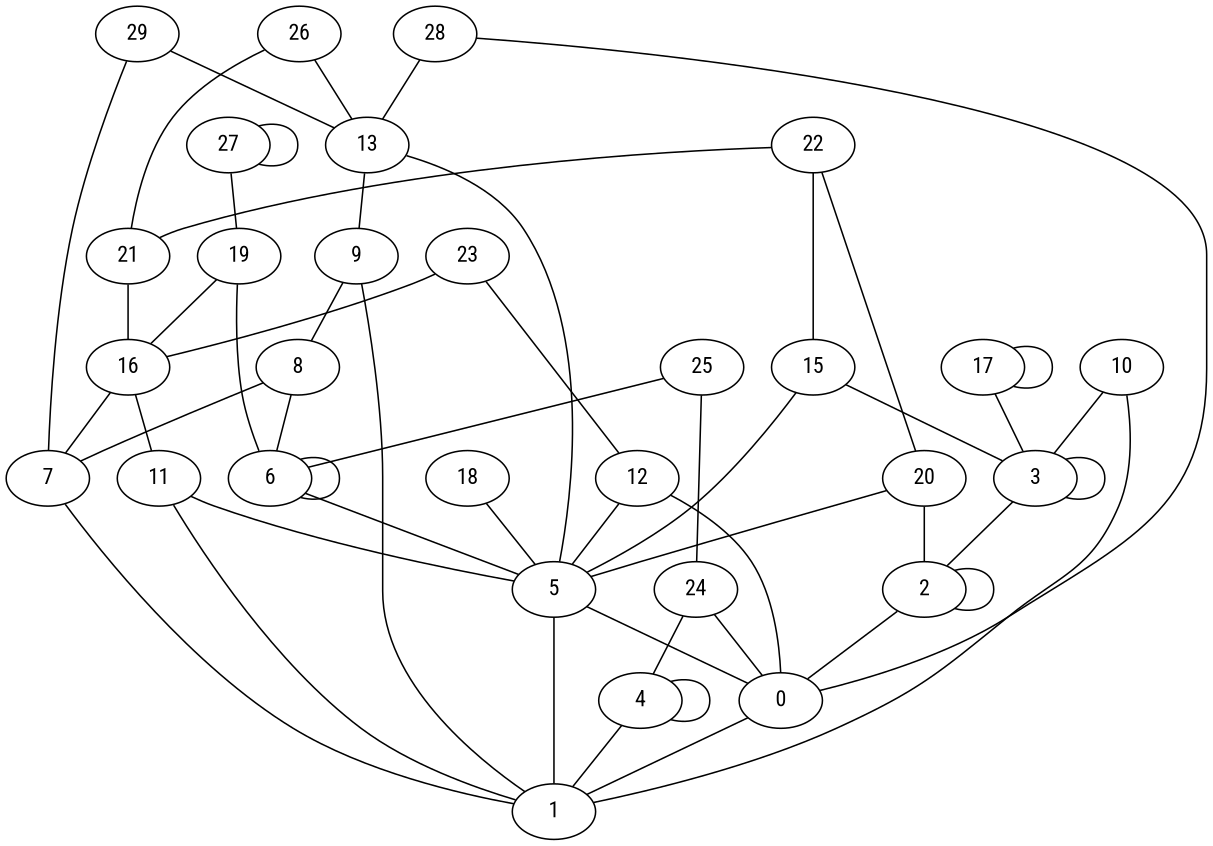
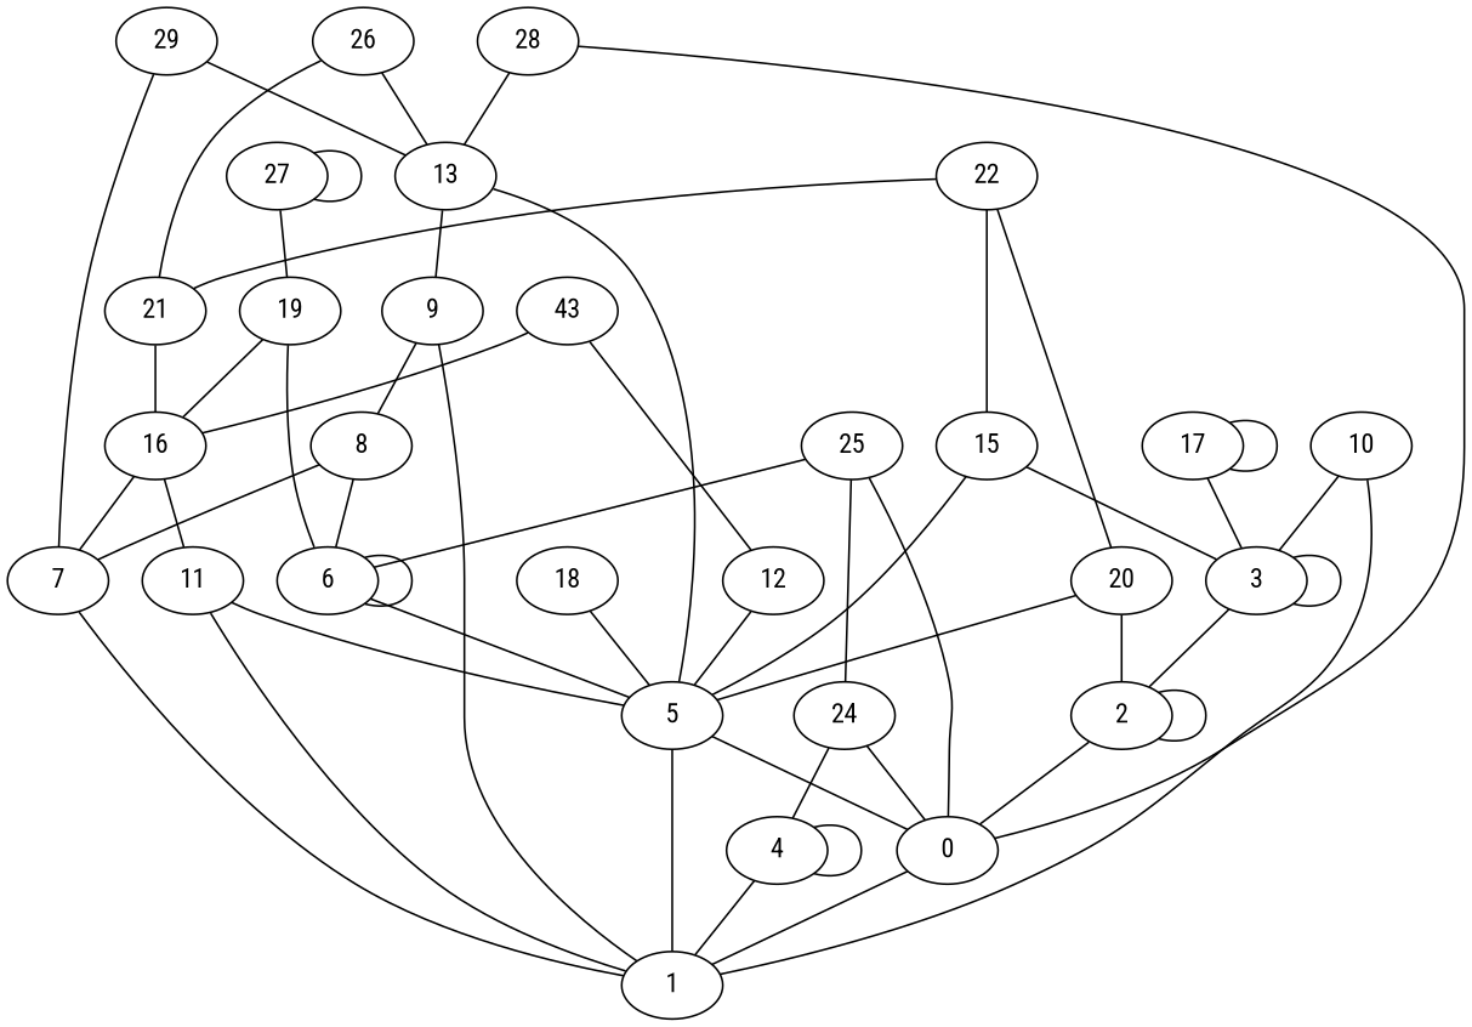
  graph {
    fontname="Roboto Condensed"
    node [fontname="Roboto Condensed"]
    edge [fontname="Roboto Condensed"]
    16
    11
    7
    5
    1
    0
    15
    3
    2
    4
    6
    26
    13
    21
    9
    8
    17
    29
    28
    10
    12
    18
    24
    25
    22
    20
-   23
+   23 [label=43]
    19
    27
    16 -- 11
    16 -- 7
    11 -- 5
    11 -- 1
    7 -- 1
    5 -- 1
    5 -- 0
    0 -- 1
    15 -- 5
    15 -- 3
    3 -- 3
    3 -- 2
    2 -- 0
    2 -- 2
    4 -- 1
    4 -- 4
    6 -- 5
    6 -- 6
    26 -- 13
    26 -- 21
    13 -- 5
    13 -- 9
    21 -- 16
    9 -- 1
    9 -- 8
    8 -- 7
    8 -- 6
    17 -- 3
    17 -- 17
    29 -- 7
    29 -- 13
    28 -- 0
    28 -- 13
    10 -- 1
    10 -- 3
    12 -- 5
-   12 -- 0
+   25 -- 0
    18 -- 5
    24 -- 0
    24 -- 4
    25 -- 6
    25 -- 24
    22 -- 15
    22 -- 21
    22 -- 20
    20 -- 5
    20 -- 2
    23 -- 16
    23 -- 12
    19 -- 16
    19 -- 6
    27 -- 19
    27 -- 27
  }
